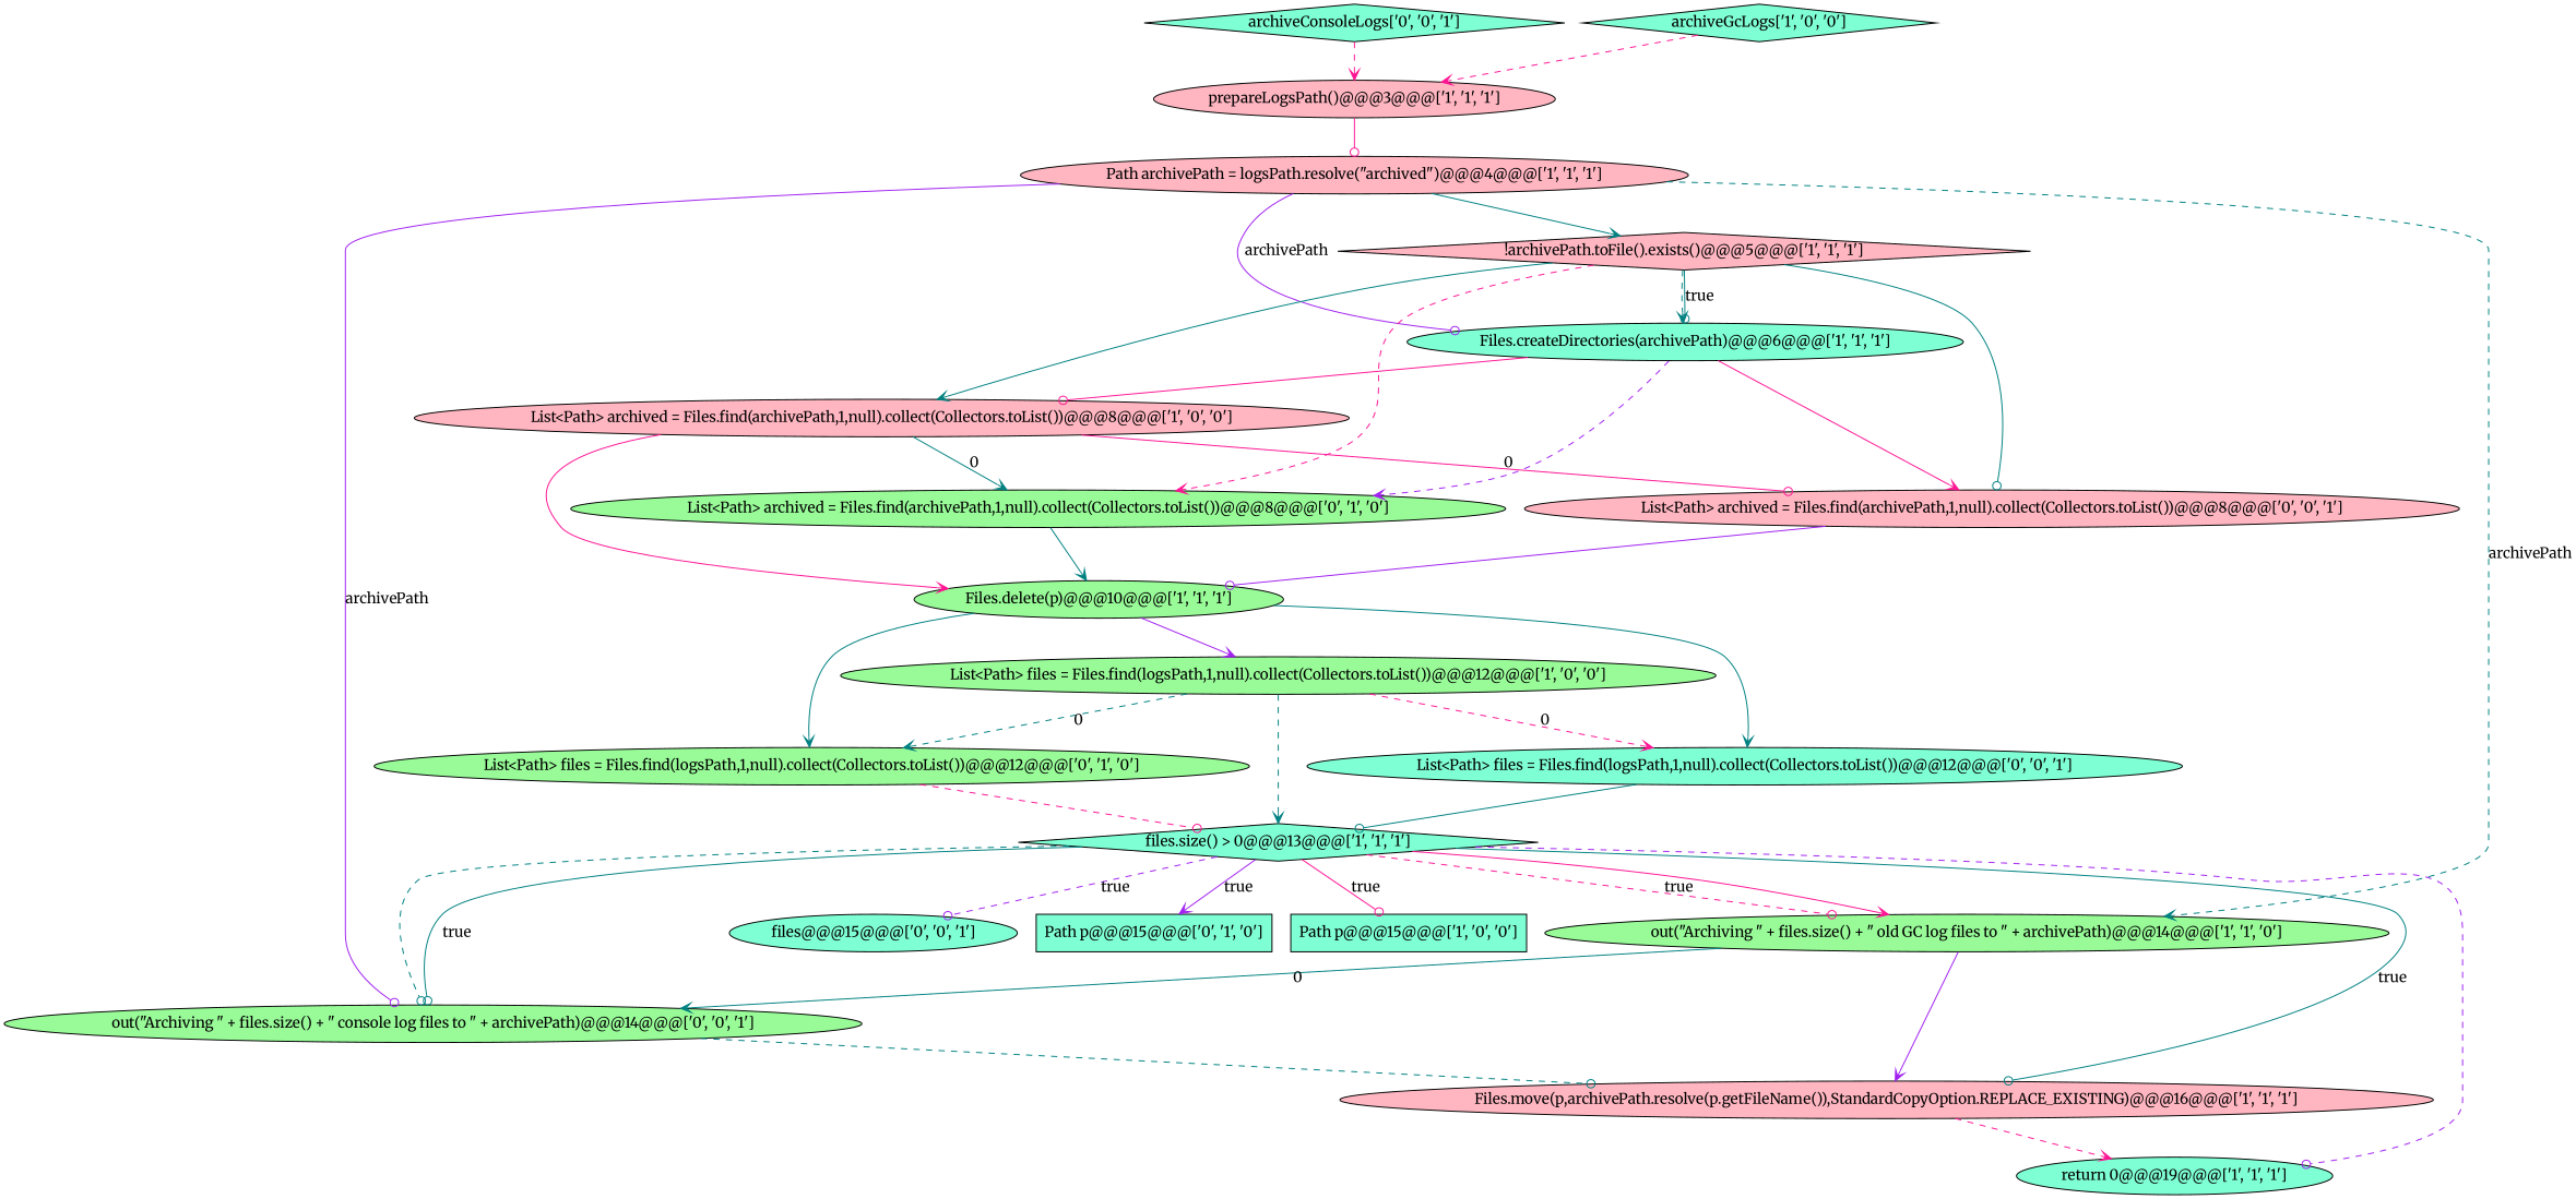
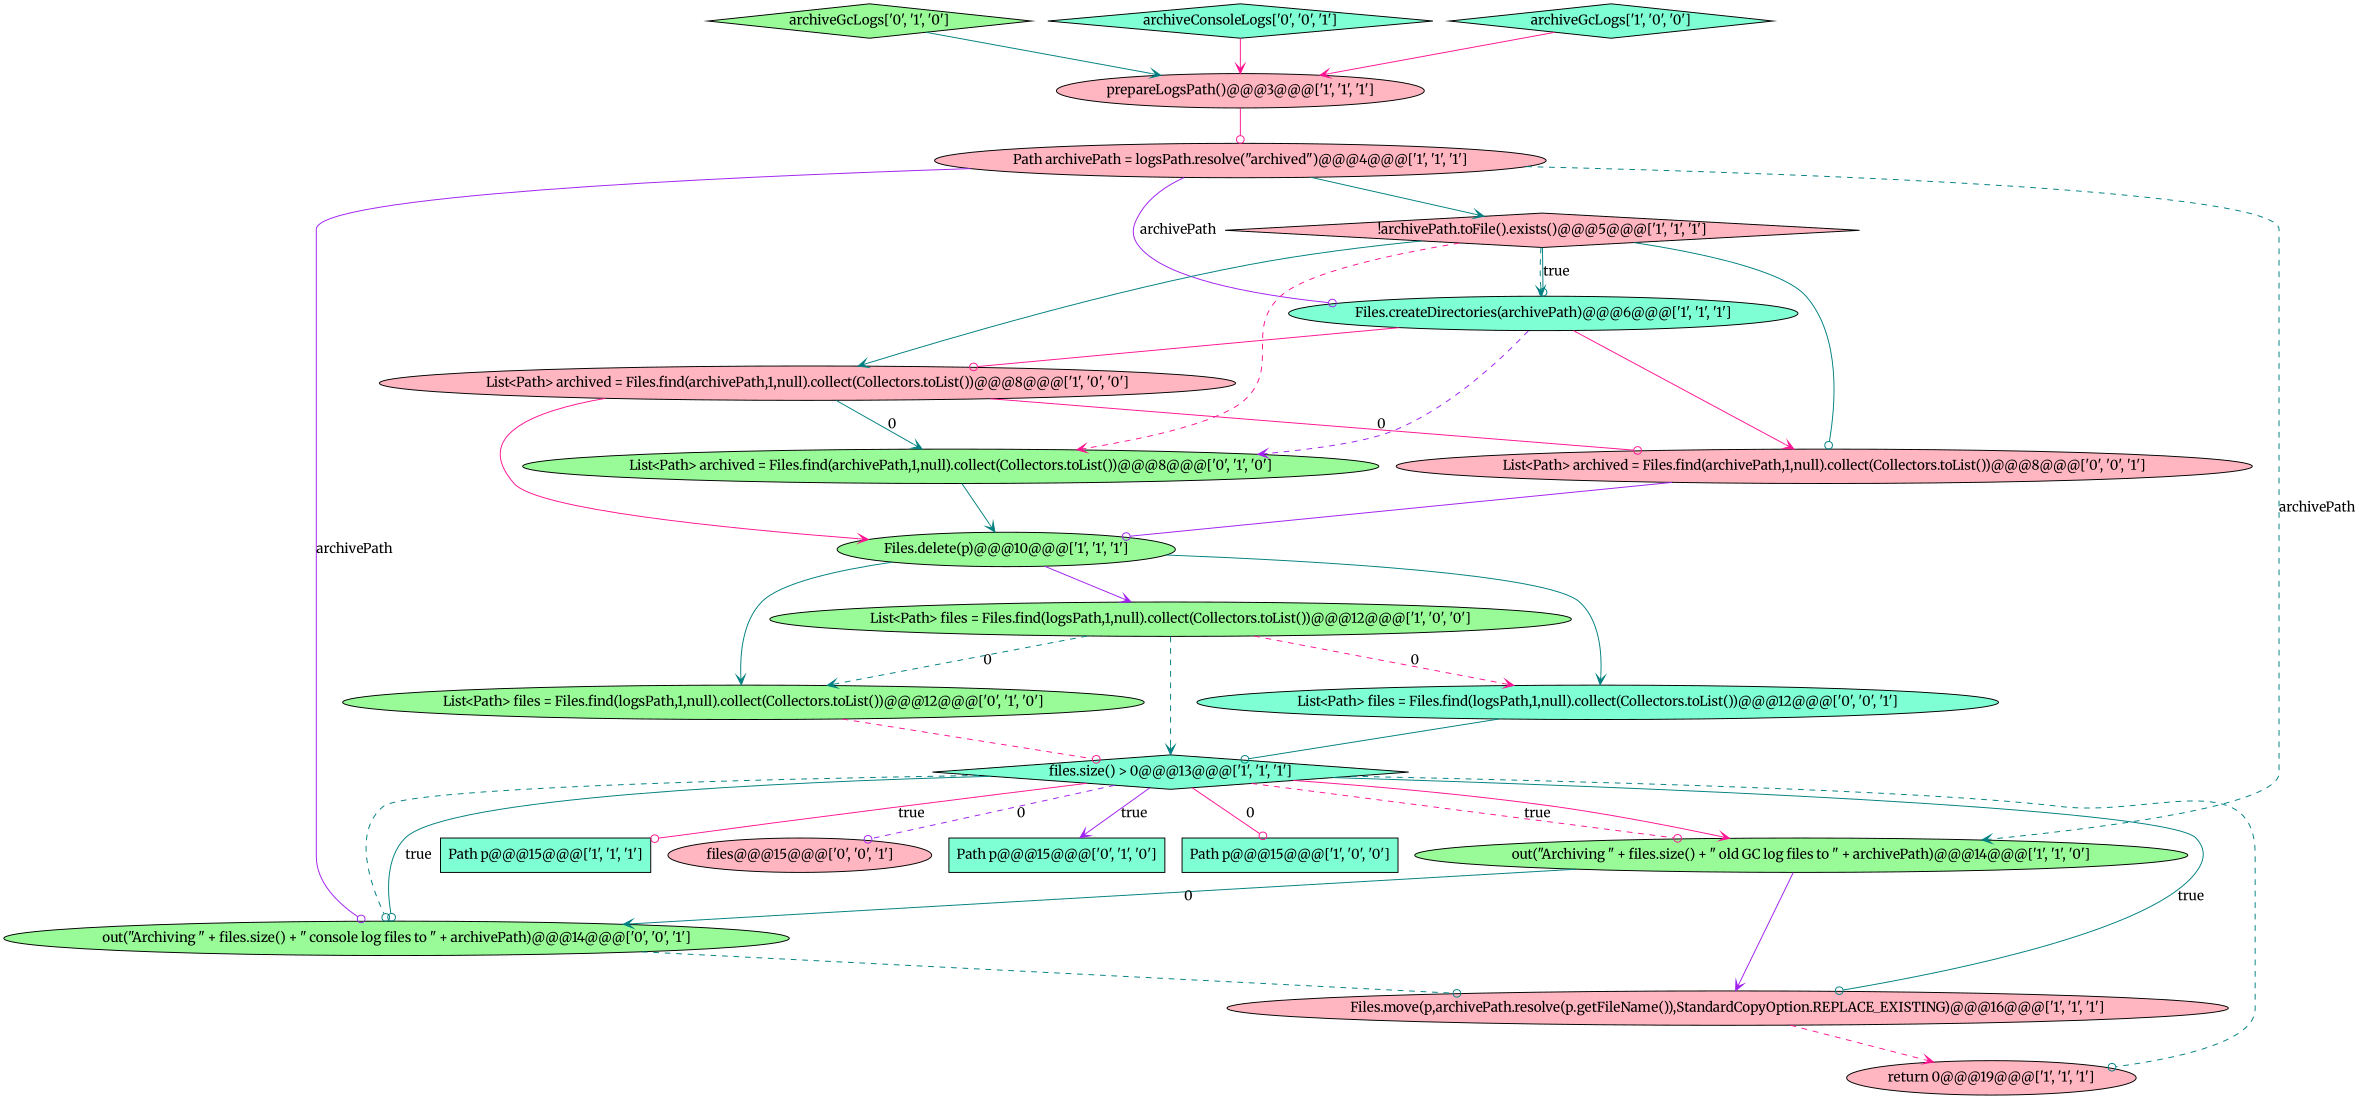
  digraph {
    fontname=Merriweather
    node [fillcolor=aquamarine fontname=Merriweather shape=ellipse style=filled]
    edge [arrowhead=vee color=teal fontname=Merriweather style=solid]
    n1 [fillcolor=lightpink label="prepareLogsPath()@@@3@@@['1', '1', '1']"]
    n2 [fillcolor=lightpink label="Path archivePath = logsPath.resolve(\"archived\")@@@4@@@['1', '1', '1']"]
    n3 [fillcolor=palegreen label="out(\"Archiving \" + files.size() + \" console log files to \" + archivePath)@@@14@@@['0', '0', '1']"]
    n4 [fillcolor=palegreen label="out(\"Archiving \" + files.size() + \" old GC log files to \" + archivePath)@@@14@@@['1', '1', '0']"]
    n5 [fillcolor=lightpink label="!archivePath.toFile().exists()@@@5@@@['1', '1', '1']" shape=diamond]
    n6 [label="Files.createDirectories(archivePath)@@@6@@@['1', '1', '1']"]
    n7 [fillcolor=palegreen label="List<Path> files = Files.find(logsPath,1,null).collect(Collectors.toList())@@@12@@@['1', '0', '0']"]
    n8 [fillcolor=palegreen label="List<Path> files = Files.find(logsPath,1,null).collect(Collectors.toList())@@@12@@@['0', '1', '0']"]
    n9 [label="files.size() > 0@@@13@@@['1', '1', '1']" shape=diamond]
    n10 [label="List<Path> files = Files.find(logsPath,1,null).collect(Collectors.toList())@@@12@@@['0', '0', '1']"]
-   n11 [label="return 0@@@19@@@['1', '1', '1']"]
+   n11 [fillcolor=lightpink label="return 0@@@19@@@['1', '1', '1']"]
    n12 [fillcolor=lightpink label="Files.move(p,archivePath.resolve(p.getFileName()),StandardCopyOption.REPLACE_EXISTING)@@@16@@@['1', '1', '1']"]
-   n14 [label="files@@@15@@@['0', '0', '1']"]
+   n13 [label="Path p@@@15@@@['1', '1', '1']" shape=box]
+   n14 [fillcolor=lightpink label="files@@@15@@@['0', '0', '1']"]
    n15 [label="Path p@@@15@@@['0', '1', '0']" shape=box]
    n16 [label="Path p@@@15@@@['1', '0', '0']" shape=box]
+   n17 [fillcolor=palegreen label="archiveGcLogs['0', '1', '0']" shape=diamond]
    n18 [fillcolor=lightpink label="List<Path> archived = Files.find(archivePath,1,null).collect(Collectors.toList())@@@8@@@['0', '0', '1']"]
    n19 [fillcolor=palegreen label="Files.delete(p)@@@10@@@['1', '1', '1']"]
    n20 [label="archiveConsoleLogs['0', '0', '1']" shape=diamond]
    n21 [label="archiveGcLogs['1', '0', '0']" shape=diamond]
    n22 [fillcolor=palegreen label="List<Path> archived = Files.find(archivePath,1,null).collect(Collectors.toList())@@@8@@@['0', '1', '0']"]
    n23 [fillcolor=lightpink label="List<Path> archived = Files.find(archivePath,1,null).collect(Collectors.toList())@@@8@@@['1', '0', '0']"]
    n1 -> n2 [arrowhead=odot color=deeppink]
    n2 -> n3 [arrowhead=odot color=purple label=archivePath]
    n2 -> n4 [label=archivePath style=dashed]
    n2 -> n5
    n2 -> n6 [arrowhead=odot color=purple label=archivePath]
    n3 -> n12 [arrowhead=odot style=dashed]
    n4 -> n3 [label=0]
    n4 -> n12 [color=purple]
    n5 -> n6 [style=dashed]
    n5 -> n6 [arrowhead=odot label=true]
    n5 -> n18 [arrowhead=odot]
    n5 -> n22 [color=deeppink style=dashed]
    n5 -> n23
    n6 -> n18 [color=deeppink]
    n6 -> n22 [color=purple style=dashed]
    n6 -> n23 [arrowhead=odot color=deeppink]
    n7 -> n8 [label=0 style=dashed]
    n7 -> n9 [style=dashed]
    n7 -> n10 [color=deeppink label=0 style=dashed]
    n8 -> n9 [arrowhead=odot color=deeppink style=dashed]
    n9 -> n3 [arrowhead=odot style=dashed]
    n9 -> n3 [arrowhead=odot label=true]
    n9 -> n4 [arrowhead=odot color=deeppink label=true style=dashed]
    n9 -> n4 [color=deeppink]
-   n9 -> n11 [arrowhead=odot color=purple style=dashed]
+   n9 -> n11 [arrowhead=odot style=dashed]
    n9 -> n12 [arrowhead=odot label=true]
-   n9 -> n14 [arrowhead=odot color=purple label=true style=dashed]
+   n9 -> n13 [arrowhead=odot color=deeppink label=true]
+   n9 -> n14 [arrowhead=odot color=purple label=0 style=dashed]
    n9 -> n15 [color=purple label=true]
-   n9 -> n16 [arrowhead=odot color=deeppink label=true]
+   n9 -> n16 [arrowhead=odot color=deeppink label=0]
    n10 -> n9 [arrowhead=odot]
    n12 -> n11 [color=deeppink style=dashed]
+   n17 -> n1
    n18 -> n19 [arrowhead=odot color=purple]
    n19 -> n7 [color=purple]
    n19 -> n8
    n19 -> n10
-   n20 -> n1 [color=deeppink style=dashed]
-   n21 -> n1 [color=deeppink style=dashed]
+   n20 -> n1 [color=deeppink]
+   n21 -> n1 [color=deeppink]
    n22 -> n19
    n23 -> n18 [arrowhead=odot color=deeppink label=0]
    n23 -> n19 [color=deeppink]
    n23 -> n22 [label=0]
  }
